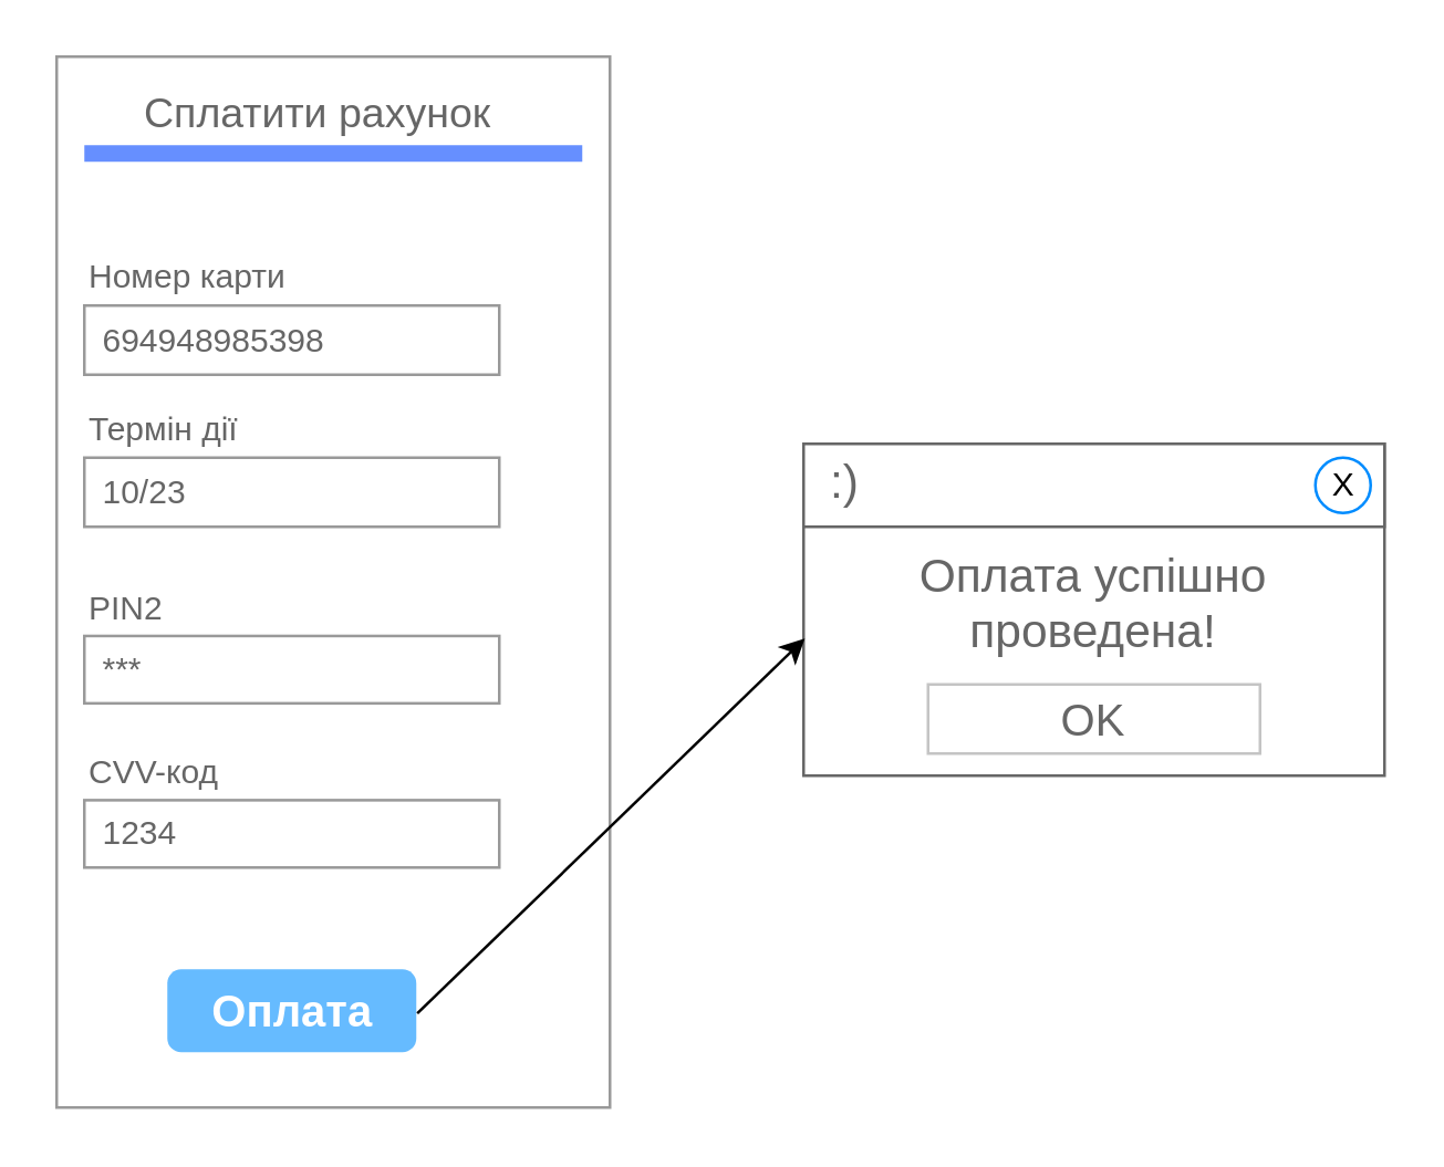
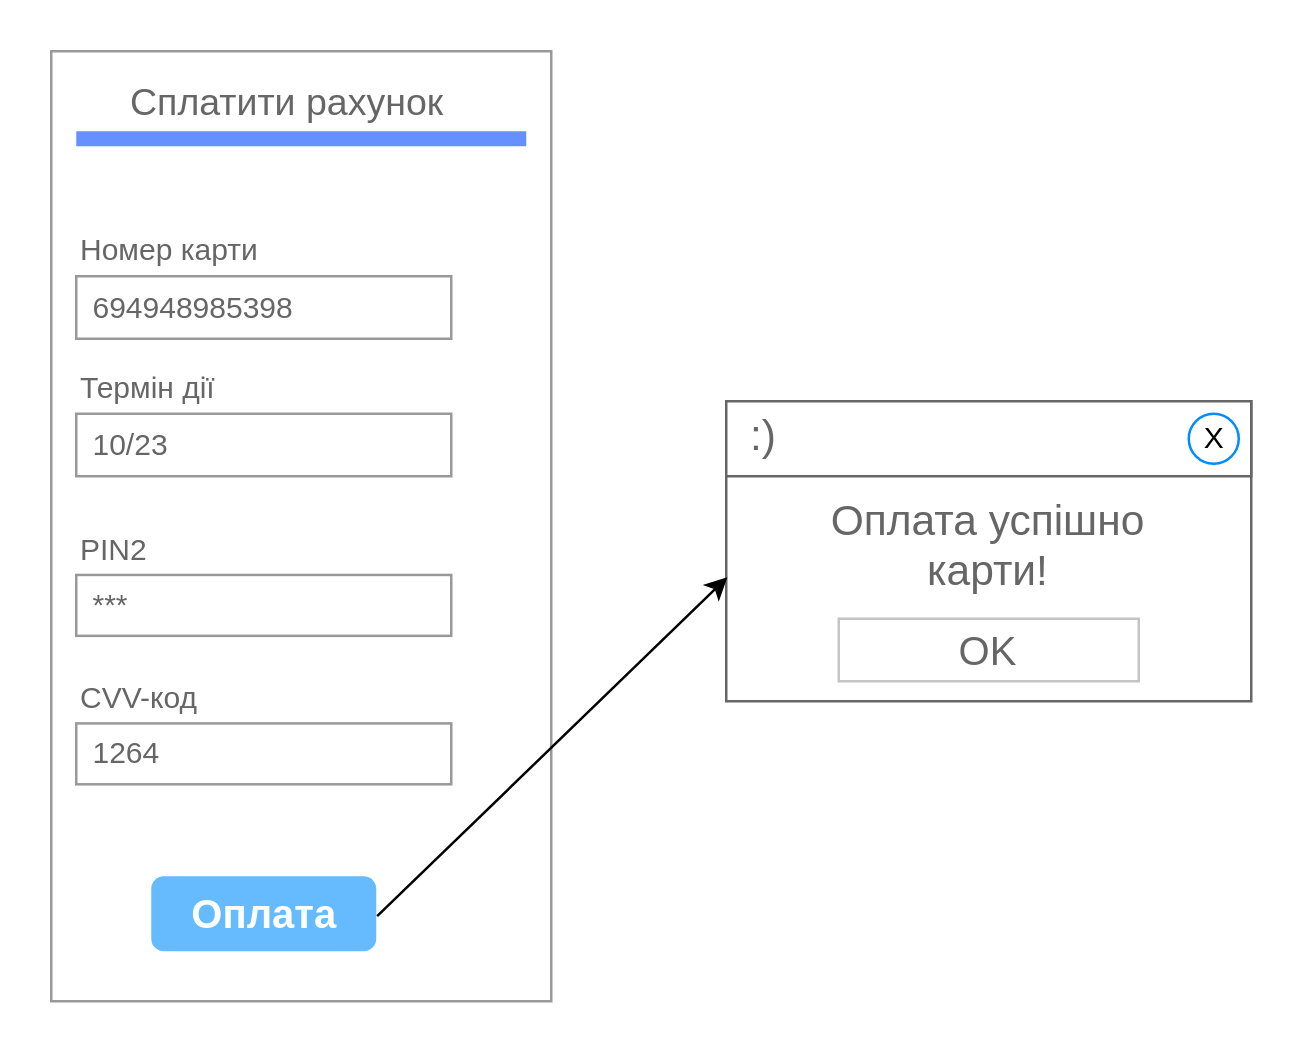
  <mxCell id="0" />
  <mxCell id="1" parent="0" />
  <mxCell id="2" value="" style="strokeWidth=1;shadow=0;dashed=0;align=center;html=1;shape=mxgraph.mockup.forms.rrect;rSize=0;strokeColor=#999999;fillColor=#ffffff;" parent="1" vertex="1"><mxGeometry x="20" y="20" width="200" height="380" as="geometry" /></mxCell>
  <mxCell id="3" value="Сплатити рахунок" style="strokeWidth=1;shadow=0;dashed=0;align=center;html=1;shape=mxgraph.mockup.forms.anchor;fontSize=15;fontColor=#666666;align=left;resizeWidth=1;spacingLeft=0;" parent="2" vertex="1"><mxGeometry width="140" height="20" relative="1" as="geometry"><mxPoint x="30" y="10" as="offset" /></mxGeometry></mxCell>
  <mxCell id="4" value="" style="shape=line;strokeColor=#668FFF;strokeWidth=6;html=1;resizeWidth=1;" parent="2" vertex="1"><mxGeometry width="180" height="10" relative="1" as="geometry"><mxPoint x="10" y="30" as="offset" /></mxGeometry></mxCell>
  <mxCell id="5" value="Номер карти" style="strokeWidth=1;shadow=0;dashed=0;align=center;html=1;shape=mxgraph.mockup.forms.anchor;fontSize=12;fontColor=#666666;align=left;resizeWidth=1;spacingLeft=0;" parent="2" vertex="1"><mxGeometry width="100" height="20" relative="1" as="geometry"><mxPoint x="10" y="70" as="offset" /></mxGeometry></mxCell>
  <mxCell id="6" value="694948985398" style="strokeWidth=1;shadow=0;dashed=0;align=center;html=1;shape=mxgraph.mockup.forms.rrect;rSize=0;strokeColor=#999999;fontColor=#666666;align=left;spacingLeft=5;resizeWidth=1;" parent="2" vertex="1"><mxGeometry width="150" height="25" relative="1" as="geometry"><mxPoint x="10" y="90" as="offset" /></mxGeometry></mxCell>
  <mxCell id="7" value="Термін дії" style="strokeWidth=1;shadow=0;dashed=0;align=center;html=1;shape=mxgraph.mockup.forms.anchor;fontSize=12;fontColor=#666666;align=left;resizeWidth=1;spacingLeft=0;" parent="2" vertex="1"><mxGeometry width="100" height="20" relative="1" as="geometry"><mxPoint x="10" y="125" as="offset" /></mxGeometry></mxCell>
  <mxCell id="8" value="10/23" style="strokeWidth=1;shadow=0;dashed=0;align=center;html=1;shape=mxgraph.mockup.forms.rrect;rSize=0;strokeColor=#999999;fontColor=#666666;align=left;spacingLeft=5;resizeWidth=1;" parent="2" vertex="1"><mxGeometry width="150" height="25" relative="1" as="geometry"><mxPoint x="10" y="145" as="offset" /></mxGeometry></mxCell>
  <mxCell id="9" value="Оплата" style="strokeWidth=1;shadow=0;dashed=0;align=center;html=1;shape=mxgraph.mockup.forms.rrect;rSize=5;strokeColor=none;fontColor=#ffffff;fillColor=#66bbff;fontSize=16;fontStyle=1;" parent="2" vertex="1"><mxGeometry y="1" width="90" height="30" relative="1" as="geometry"><mxPoint x="40" y="-50" as="offset" /></mxGeometry></mxCell>
  <mxCell id="10" value="" style="group" vertex="1" connectable="0" parent="2"><mxGeometry x="10" y="249.378" width="150" height="43.845" as="geometry" /></mxCell>
  <mxCell id="11" value="CVV-код" style="strokeWidth=1;shadow=0;dashed=0;align=center;html=1;shape=mxgraph.mockup.forms.anchor;fontSize=12;fontColor=#666666;align=left;resizeWidth=1;spacingLeft=0;" vertex="1" parent="10"><mxGeometry width="100" height="19.487" as="geometry" /></mxCell>
- <mxCell id="12" value="1234" style="strokeWidth=1;shadow=0;dashed=0;align=center;html=1;shape=mxgraph.mockup.forms.rrect;rSize=0;strokeColor=#999999;fontColor=#666666;align=left;spacingLeft=5;resizeWidth=1;" vertex="1" parent="10"><mxGeometry y="19.486" width="150" height="24.359" as="geometry" /></mxCell>
+ <mxCell id="12" value="1264" style="strokeWidth=1;shadow=0;dashed=0;align=center;html=1;shape=mxgraph.mockup.forms.rrect;rSize=0;strokeColor=#999999;fontColor=#666666;align=left;spacingLeft=5;resizeWidth=1;" vertex="1" parent="10"><mxGeometry y="19.486" width="150" height="24.359" as="geometry" /></mxCell>
  <mxCell id="13" value="" style="group" vertex="1" connectable="0" parent="2"><mxGeometry x="10" y="189.996" width="150" height="43.845" as="geometry" /></mxCell>
  <mxCell id="14" value="PIN2" style="strokeWidth=1;shadow=0;dashed=0;align=center;html=1;shape=mxgraph.mockup.forms.anchor;fontSize=12;fontColor=#666666;align=left;resizeWidth=1;spacingLeft=0;" parent="13" vertex="1"><mxGeometry width="100" height="19.487" as="geometry" /></mxCell>
  <mxCell id="15" value="***" style="strokeWidth=1;shadow=0;dashed=0;align=center;html=1;shape=mxgraph.mockup.forms.rrect;rSize=0;strokeColor=#999999;fontColor=#666666;align=left;spacingLeft=5;resizeWidth=1;" parent="13" vertex="1"><mxGeometry y="19.486" width="150" height="24.359" as="geometry" /></mxCell>
- <mxCell id="16" value="Оплата успішно&lt;br&gt;проведена!" style="strokeWidth=1;shadow=0;dashed=0;align=center;html=1;shape=mxgraph.mockup.containers.rrect;rSize=0;strokeColor=#666666;fontColor=#666666;fontSize=17;verticalAlign=top;whiteSpace=wrap;fillColor=#ffffff;spacingTop=32;" parent="1" vertex="1"><mxGeometry x="290" y="160" width="210" height="120" as="geometry" /></mxCell>
+ <mxCell id="16" value="Оплата успішно&lt;br&gt;карти!" style="strokeWidth=1;shadow=0;dashed=0;align=center;html=1;shape=mxgraph.mockup.containers.rrect;rSize=0;strokeColor=#666666;fontColor=#666666;fontSize=17;verticalAlign=top;whiteSpace=wrap;fillColor=#ffffff;spacingTop=32;" parent="1" vertex="1"><mxGeometry x="290" y="160" width="210" height="120" as="geometry" /></mxCell>
  <mxCell id="17" value=":)" style="strokeWidth=1;shadow=0;dashed=0;align=center;html=1;shape=mxgraph.mockup.containers.rrect;rSize=0;fontSize=17;fontColor=#666666;strokeColor=#666666;align=left;spacingLeft=8;fillColor=#ffffff;resizeWidth=1;whiteSpace=wrap;" parent="16" vertex="1"><mxGeometry width="210" height="30" relative="1" as="geometry" /></mxCell>
  <mxCell id="18" value="Х" style="shape=ellipse;strokeColor=#008cff;resizable=0;fillColor=none;html=1;" parent="17" vertex="1"><mxGeometry x="1" y="0.5" width="20" height="20" relative="1" as="geometry"><mxPoint x="-25" y="-10" as="offset" /></mxGeometry></mxCell>
  <mxCell id="19" value="OK" style="strokeWidth=1;shadow=0;dashed=0;align=center;html=1;shape=mxgraph.mockup.containers.rrect;rSize=0;fontSize=16;fontColor=#666666;strokeColor=#c4c4c4;resizable=0;whiteSpace=wrap;fillColor=#ffffff;" parent="16" vertex="1"><mxGeometry x="0.5" y="1" width="120" height="25" relative="1" as="geometry"><mxPoint x="-60" y="-33" as="offset" /></mxGeometry></mxCell>
  <mxCell id="20" value="" style="endArrow=classic;html=1;rounded=0;exitX=1.004;exitY=0.533;exitDx=0;exitDy=0;exitPerimeter=0;entryX=0.002;entryY=0.587;entryDx=0;entryDy=0;entryPerimeter=0;" edge="1" parent="1" source="9" target="16"><mxGeometry width="50" height="50" relative="1" as="geometry"><mxPoint x="200" y="190" as="sourcePoint" /><mxPoint x="250" y="140" as="targetPoint" /></mxGeometry></mxCell>
